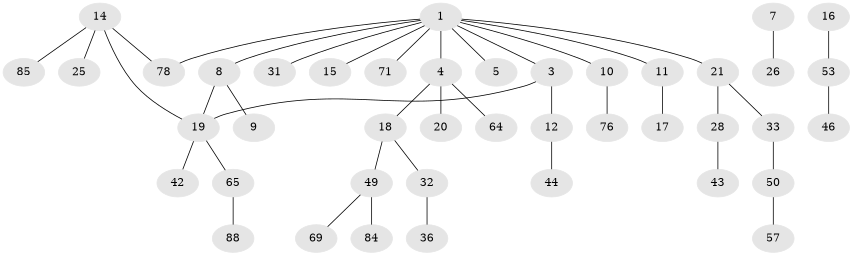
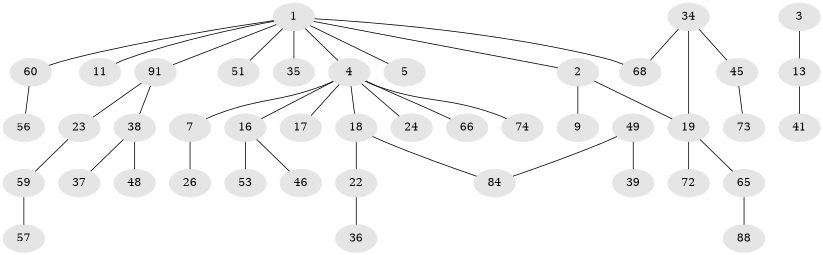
  graph {
    node [color=gray90 style=filled]
    1 [super="+2"]
    3
    4 [super="+30+6"]
    5
-   8
-   10 [super="+82"]
+   8 [label=2]
+   10 [super="+82" label=60]
    11 [super="+20"]
-   21 [super="+43+22"]
-   31
-   35 [label=15]
-   68 [super="+86+76" label=78]
-   71
-   13 [super="+58" label=12]
+   21 [super="+43+22" label=91]
+   31 [label=51]
+   35
+   68 [super="+86+76"]
+   13 [super="+58"]
    19 [super="+51+34+80"]
    7 [super="+55"]
    16 [super="+29+23"]
    17
    18 [super="+54+41+94"]
-   24 [label=20]
-   64
+   24
+   64 [label=66]
+   74
    9 [super="+47+27"]
-   56 [super="+90" label=76]
-   28
-   33 [super="+89"]
-   44
+   56 [super="+90"]
+   28 [label=38]
+   33 [super="+89" label=23]
+   44 [label=41]
    65
-   72 [super="+92" label=42]
+   72 [super="+92"]
    26
    46 [super="+78+62"]
    53
-   32
+   32 [label=22]
    49
-   14 [super="+66+52"]
-   25
-   85
+   14 [super="+66+52" label=34]
+   25 [label=45]
+   73 [super="+87"]
    36 [super="+63"]
-   69
+   69 [label=39]
    84
    88
-   48 [label=43]
-   50
+   37 [super="+38"]
+   48
+   50 [label=59]
    57 [super="+67"]
-   1 -- 3
    1 -- 4
    1 -- 5
    1 -- 8
    1 -- 10
    1 -- 11
    1 -- 21
    1 -- 31
    1 -- 35
    1 -- 68
-   1 -- 71
    3 -- 13
-   3 -- 19
-   11 -- 17
+   4 -- 7
+   4 -- 16
+   4 -- 17
    4 -- 18
    4 -- 24
    4 -- 64
+   4 -- 74
    8 -- 19
    8 -- 9
    10 -- 56
    21 -- 28
    21 -- 33
    13 -- 44
    19 -- 65
    19 -- 72
    7 -- 26
-   53 -- 46
+   16 -- 46
    16 -- 53
    18 -- 32
-   18 -- 49
+   18 -- 84
+   28 -- 37
    28 -- 48
    33 -- 50
    65 -- 88
    32 -- 36
    49 -- 69
    49 -- 84
    14 -- 68
    14 -- 19
    14 -- 25
-   14 -- 85
+   25 -- 73
    50 -- 57
  }
